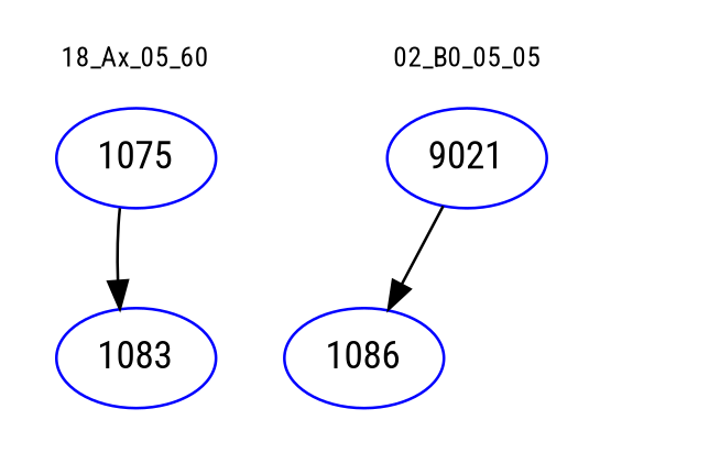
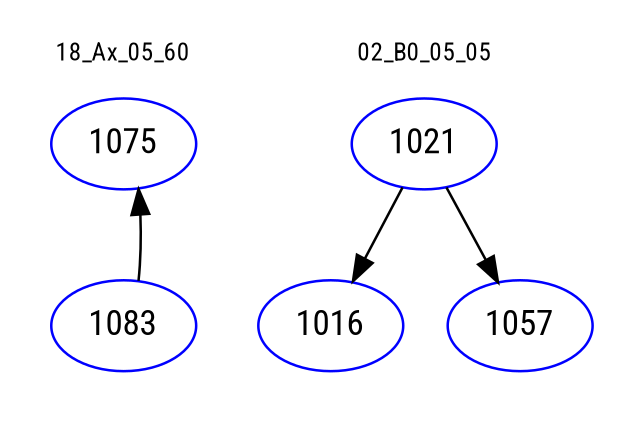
  digraph {
    fontname="Roboto Condensed"
    node [color=blue fontname="Roboto Condensed"]
    edge [color=black fontname="Roboto Condensed"]
    n1 [label=1075]
    n2 [label=1083]
-   n3 [label=9021]
-   n4 [label=1086]
+   n3 [label=1021]
+   n4 [label=1016]
+   n5 [label=1057]
    subgraph cluster_1 {
      color=white
      fontsize=10
      label="18_Ax_05_60"
      n1
      n2
    }
    subgraph cluster_2 {
      color=white
      fontsize=10
      label="02_B0_05_05"
      n3
      n4
+     n5
    }
-   n1 -> n2
+   n2 -> n1
    n3 -> n4
+   n3 -> n5
  }
